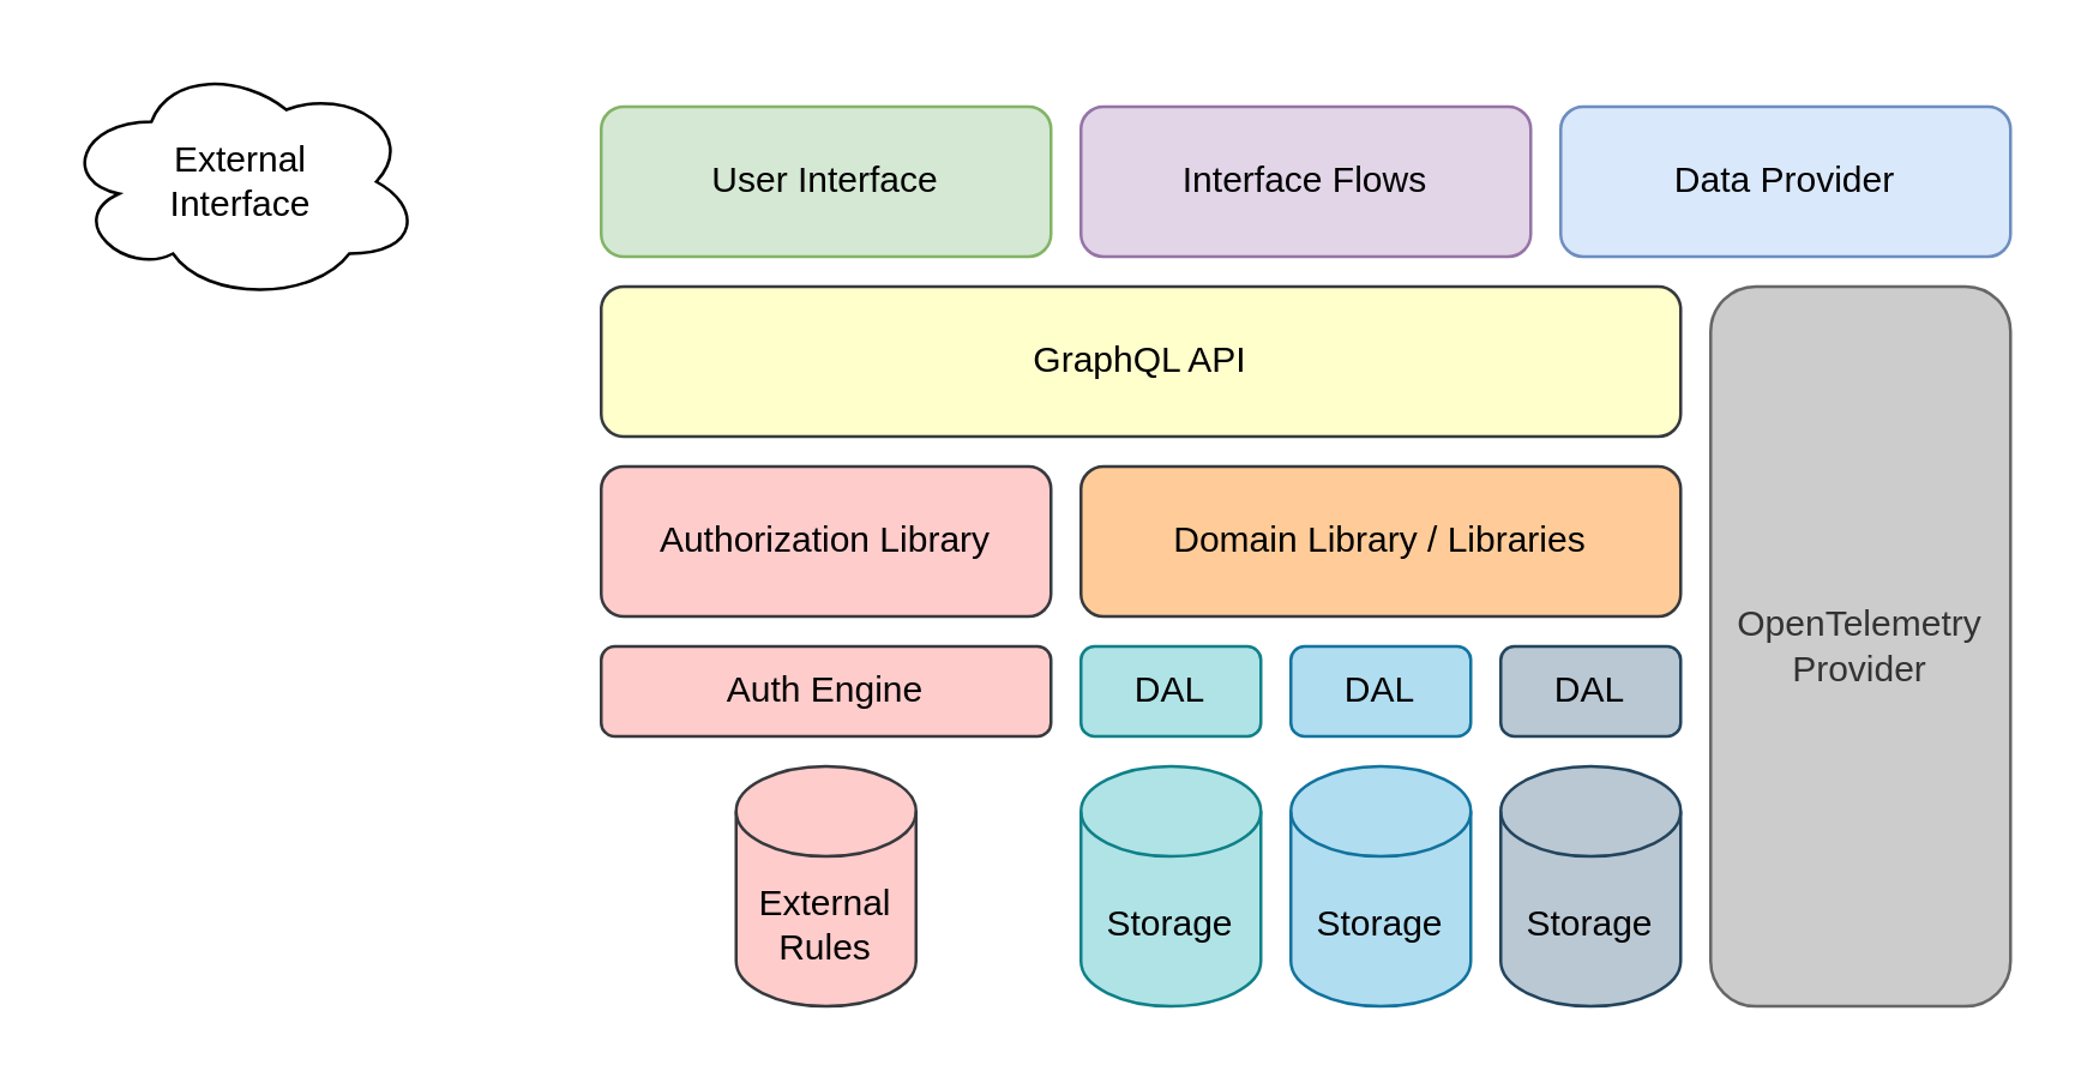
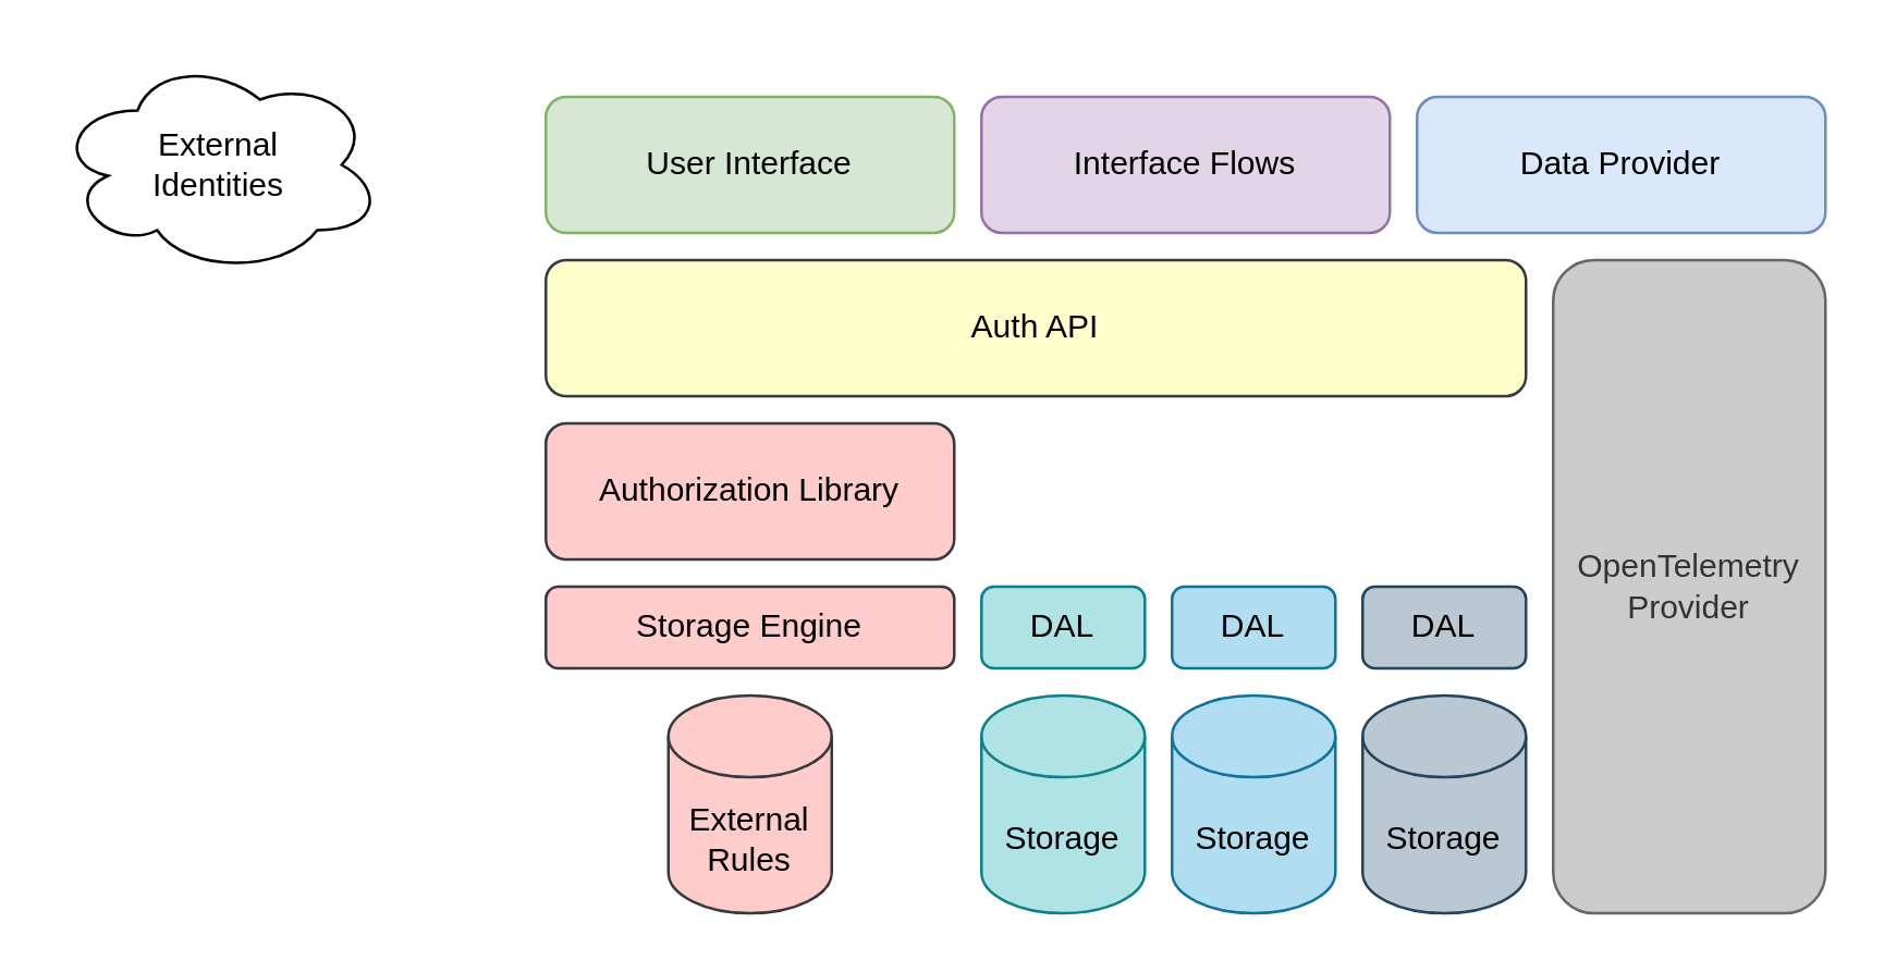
  <mxCell id="0" />
  <mxCell id="1" parent="0" />
  <mxCell id="2" value="User Interface" style="rounded=1;whiteSpace=wrap;html=1;fillColor=#d5e8d4;strokeColor=#82b366;" vertex="1" parent="1"><mxGeometry x="200" y="35" width="150" height="50" as="geometry" /></mxCell>
- <mxCell id="3" value="GraphQL API" style="rounded=1;whiteSpace=wrap;html=1;fillColor=#FFFFCC;strokeColor=#36393d;" vertex="1" parent="1"><mxGeometry x="200" y="95" width="360" height="50" as="geometry" /></mxCell>
+ <mxCell id="3" value="Auth API" style="rounded=1;whiteSpace=wrap;html=1;fillColor=#FFFFCC;strokeColor=#36393d;" vertex="1" parent="1"><mxGeometry x="200" y="95" width="360" height="50" as="geometry" /></mxCell>
  <mxCell id="4" value="Interface Flows" style="rounded=1;whiteSpace=wrap;html=1;fillColor=#e1d5e7;strokeColor=#9673a6;" vertex="1" parent="1"><mxGeometry x="360" y="35" width="150" height="50" as="geometry" /></mxCell>
  <mxCell id="5" value="Data Provider" style="rounded=1;whiteSpace=wrap;html=1;fillColor=#dae8fc;strokeColor=#6c8ebf;" vertex="1" parent="1"><mxGeometry x="520" y="35" width="150" height="50" as="geometry" /></mxCell>
- <mxCell id="6" value="External &lt;br&gt;Interface" style="ellipse;shape=cloud;whiteSpace=wrap;html=1;" vertex="1" parent="1"><mxGeometry x="20" y="20" width="120" height="80" as="geometry" /></mxCell>
+ <mxCell id="6" value="External &lt;br&gt;Identities" style="ellipse;shape=cloud;whiteSpace=wrap;html=1;" vertex="1" parent="1"><mxGeometry x="20" y="20" width="120" height="80" as="geometry" /></mxCell>
  <mxCell id="7" value="Authorization Library" style="rounded=1;whiteSpace=wrap;html=1;fillColor=#ffcccc;strokeColor=#36393d;" vertex="1" parent="1"><mxGeometry x="200" y="155" width="150" height="50" as="geometry" /></mxCell>
  <mxCell id="8" value="OpenTelemetry&lt;br&gt;Provider" style="rounded=1;whiteSpace=wrap;html=1;fillColor=#CCCCCC;strokeColor=#666666;fontColor=#333333;" vertex="1" parent="1"><mxGeometry x="570" y="95" width="100" height="240" as="geometry" /></mxCell>
- <mxCell id="9" value="Domain Library / Libraries" style="rounded=1;whiteSpace=wrap;html=1;fillColor=#ffcc99;strokeColor=#36393d;" vertex="1" parent="1"><mxGeometry x="360" y="155" width="200" height="50" as="geometry" /></mxCell>
  <mxCell id="10" value="Storage" style="shape=cylinder3;whiteSpace=wrap;html=1;boundedLbl=1;backgroundOutline=1;size=15;fillColor=#bac8d3;strokeColor=#23445d;" vertex="1" parent="1"><mxGeometry x="500" y="255" width="60" height="80" as="geometry" /></mxCell>
  <mxCell id="11" value="Storage" style="shape=cylinder3;whiteSpace=wrap;html=1;boundedLbl=1;backgroundOutline=1;size=15;fillColor=#b1ddf0;strokeColor=#10739e;" vertex="1" parent="1"><mxGeometry x="430" y="255" width="60" height="80" as="geometry" /></mxCell>
  <mxCell id="12" value="Storage" style="shape=cylinder3;whiteSpace=wrap;html=1;boundedLbl=1;backgroundOutline=1;size=15;fillColor=#b0e3e6;strokeColor=#0e8088;" vertex="1" parent="1"><mxGeometry x="360" y="255" width="60" height="80" as="geometry" /></mxCell>
  <mxCell id="13" value="DAL" style="rounded=1;whiteSpace=wrap;html=1;fillColor=#b0e3e6;strokeColor=#0e8088;" vertex="1" parent="1"><mxGeometry x="360" y="215" width="60" height="30" as="geometry" /></mxCell>
  <mxCell id="14" value="DAL" style="rounded=1;whiteSpace=wrap;html=1;fillColor=#b1ddf0;strokeColor=#10739e;" vertex="1" parent="1"><mxGeometry x="430" y="215" width="60" height="30" as="geometry" /></mxCell>
  <mxCell id="15" value="DAL" style="rounded=1;whiteSpace=wrap;html=1;fillColor=#bac8d3;strokeColor=#23445d;" vertex="1" parent="1"><mxGeometry x="500" y="215" width="60" height="30" as="geometry" /></mxCell>
- <mxCell id="16" value="Auth Engine" style="rounded=1;whiteSpace=wrap;html=1;fillColor=#ffcccc;strokeColor=#36393d;" vertex="1" parent="1"><mxGeometry x="200" y="215" width="150" height="30" as="geometry" /></mxCell>
+ <mxCell id="16" value="Storage Engine" style="rounded=1;whiteSpace=wrap;html=1;fillColor=#ffcccc;strokeColor=#36393d;" vertex="1" parent="1"><mxGeometry x="200" y="215" width="150" height="30" as="geometry" /></mxCell>
  <mxCell id="17" value="External Rules" style="shape=cylinder3;whiteSpace=wrap;html=1;boundedLbl=1;backgroundOutline=1;size=15;fillColor=#ffcccc;strokeColor=#36393d;" vertex="1" parent="1"><mxGeometry x="245" y="255" width="60" height="80" as="geometry" /></mxCell>
